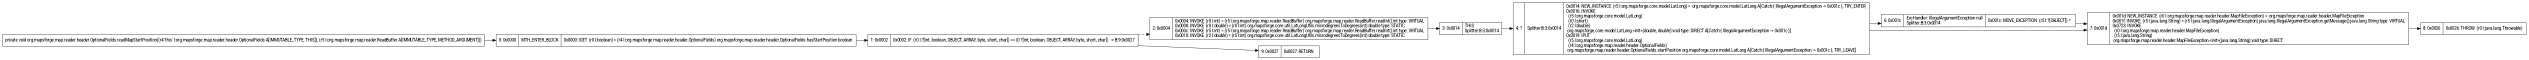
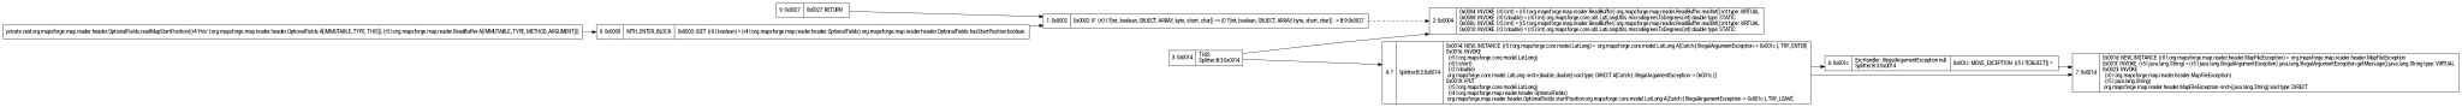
  digraph {
    fontname="Roboto Condensed"
    rankdir=LR
    node [fontname="Roboto Condensed" shape=record]
    edge [fontname="Roboto Condensed"]
    n1 [label="{0\:\ 0x0000|MTH_ENTER_BLOCK\l|0x0000: IGET  (r0 I:boolean) = (r4 I:org.mapsforge.map.reader.header.OptionalFields) org.mapsforge.map.reader.header.OptionalFields.hasStartPosition boolean \l}"]
    n2 [label="{1\:\ 0x0002|0x0002: IF  (r0 I:?[int, boolean, OBJECT, ARRAY, byte, short, char]) == (0 ?[int, boolean, OBJECT, ARRAY, byte, short, char])  \-\> B:9:0x0027 \l}"]
    n3 [label="{2\:\ 0x0004|0x0004: INVOKE  (r0 I:int) = (r5 I:org.mapsforge.map.reader.ReadBuffer) org.mapsforge.map.reader.ReadBuffer.readInt():int type: VIRTUAL \l0x0008: INVOKE  (r0 I:double) = (r0 I:int) org.mapsforge.core.util.LatLongUtils.microdegreesToDegrees(int):double type: STATIC \l0x000c: INVOKE  (r5 I:int) = (r5 I:org.mapsforge.map.reader.ReadBuffer) org.mapsforge.map.reader.ReadBuffer.readInt():int type: VIRTUAL \l0x0010: INVOKE  (r2 I:double) = (r5 I:int) org.mapsforge.core.util.LatLongUtils.microdegreesToDegrees(int):double type: STATIC \l}"]
    n4 [label="{9\:\ 0x0027|0x0027: RETURN   \l}"]
    n5 [label="{3\:\ 0x0014|THIS\lSplitter:B:3:0x0014\l}"]
    n6 [label="{4\:\ ?|Splitter:B:3:0x0014\l|0x0014: NEW_INSTANCE  (r5 I:org.mapsforge.core.model.LatLong) =  org.mapsforge.core.model.LatLong A[Catch:\{ IllegalArgumentException \-\> 0x001c \}, TRY_ENTER]\l0x0016: INVOKE  \l  (r5 I:org.mapsforge.core.model.LatLong)\l  (r0 I:short)\l  (r2 I:double)\l org.mapsforge.core.model.LatLong.\<init\>(double, double):void type: DIRECT A[Catch:\{ IllegalArgumentException \-\> 0x001c \}]\l0x0019: IPUT  \l  (r5 I:org.mapsforge.core.model.LatLong)\l  (r4 I:org.mapsforge.map.reader.header.OptionalFields)\l org.mapsforge.map.reader.header.OptionalFields.startPosition org.mapsforge.core.model.LatLong A[Catch:\{ IllegalArgumentException \-\> 0x001c \}, TRY_LEAVE]\l}"]
    n7 [label="{6\:\ 0x001c|ExcHandler: IllegalArgumentException null\lSplitter:B:3:0x0014\l|0x001c: MOVE_EXCEPTION  (r5 I:?[OBJECT]) =  \l}"]
-   n8 [label="{7\:\ 0x001d|0x001d: NEW_INSTANCE  (r0 I:org.mapsforge.map.reader.header.MapFileException) =  org.mapsforge.map.reader.header.MapFileException \l0x001f: INVOKE  (r5 I:java.lang.String) = (r5 I:java.lang.IllegalArgumentException) java.lang.IllegalArgumentException.getMessage():java.lang.String type: VIRTUAL \l0x0723: INVOKE  \l  (r0 I:org.mapsforge.map.reader.header.MapFileException)\l  (r5 I:java.lang.String)\l org.mapsforge.map.reader.header.MapFileException.\<init\>(java.lang.String):void type: DIRECT \l}"]
-   n9 [label="{8\:\ 0x0026|0x0026: THROW  (r0 I:java.lang.Throwable) \l}"]
+   n8 [label="{7\:\ 0x001d|0x001d: NEW_INSTANCE  (r0 I:org.mapsforge.map.reader.header.MapFileException) =  org.mapsforge.map.reader.header.MapFileException \l0x001f: INVOKE  (r5 I:java.lang.String) = (r5 I:java.lang.IllegalArgumentException) java.lang.IllegalArgumentException.getMessage():java.lang.String type: VIRTUAL \l0x0023: INVOKE  \l  (r0 I:org.mapsforge.map.reader.header.MapFileException)\l  (r5 I:java.lang.String)\l org.mapsforge.map.reader.header.MapFileException.\<init\>(java.lang.String):void type: DIRECT \l}"]
    n10 [label="{private void org.mapsforge.map.reader.header.OptionalFields.readMapStartPosition((r4 'this' I:org.mapsforge.map.reader.header.OptionalFields A[IMMUTABLE_TYPE, THIS]), (r5 I:org.mapsforge.map.reader.ReadBuffer A[IMMUTABLE_TYPE, METHOD_ARGUMENT])) }"]
    n1 -> n2
    n2 -> n3 [style=dashed]
-   n2 -> n4
-   n3 -> n5
+   n4 -> n2
+   n5 -> n3
    n5 -> n6
    n6 -> n7
    n6 -> n8
    n7 -> n8
-   n8 -> n9
    n10 -> n1
  }
